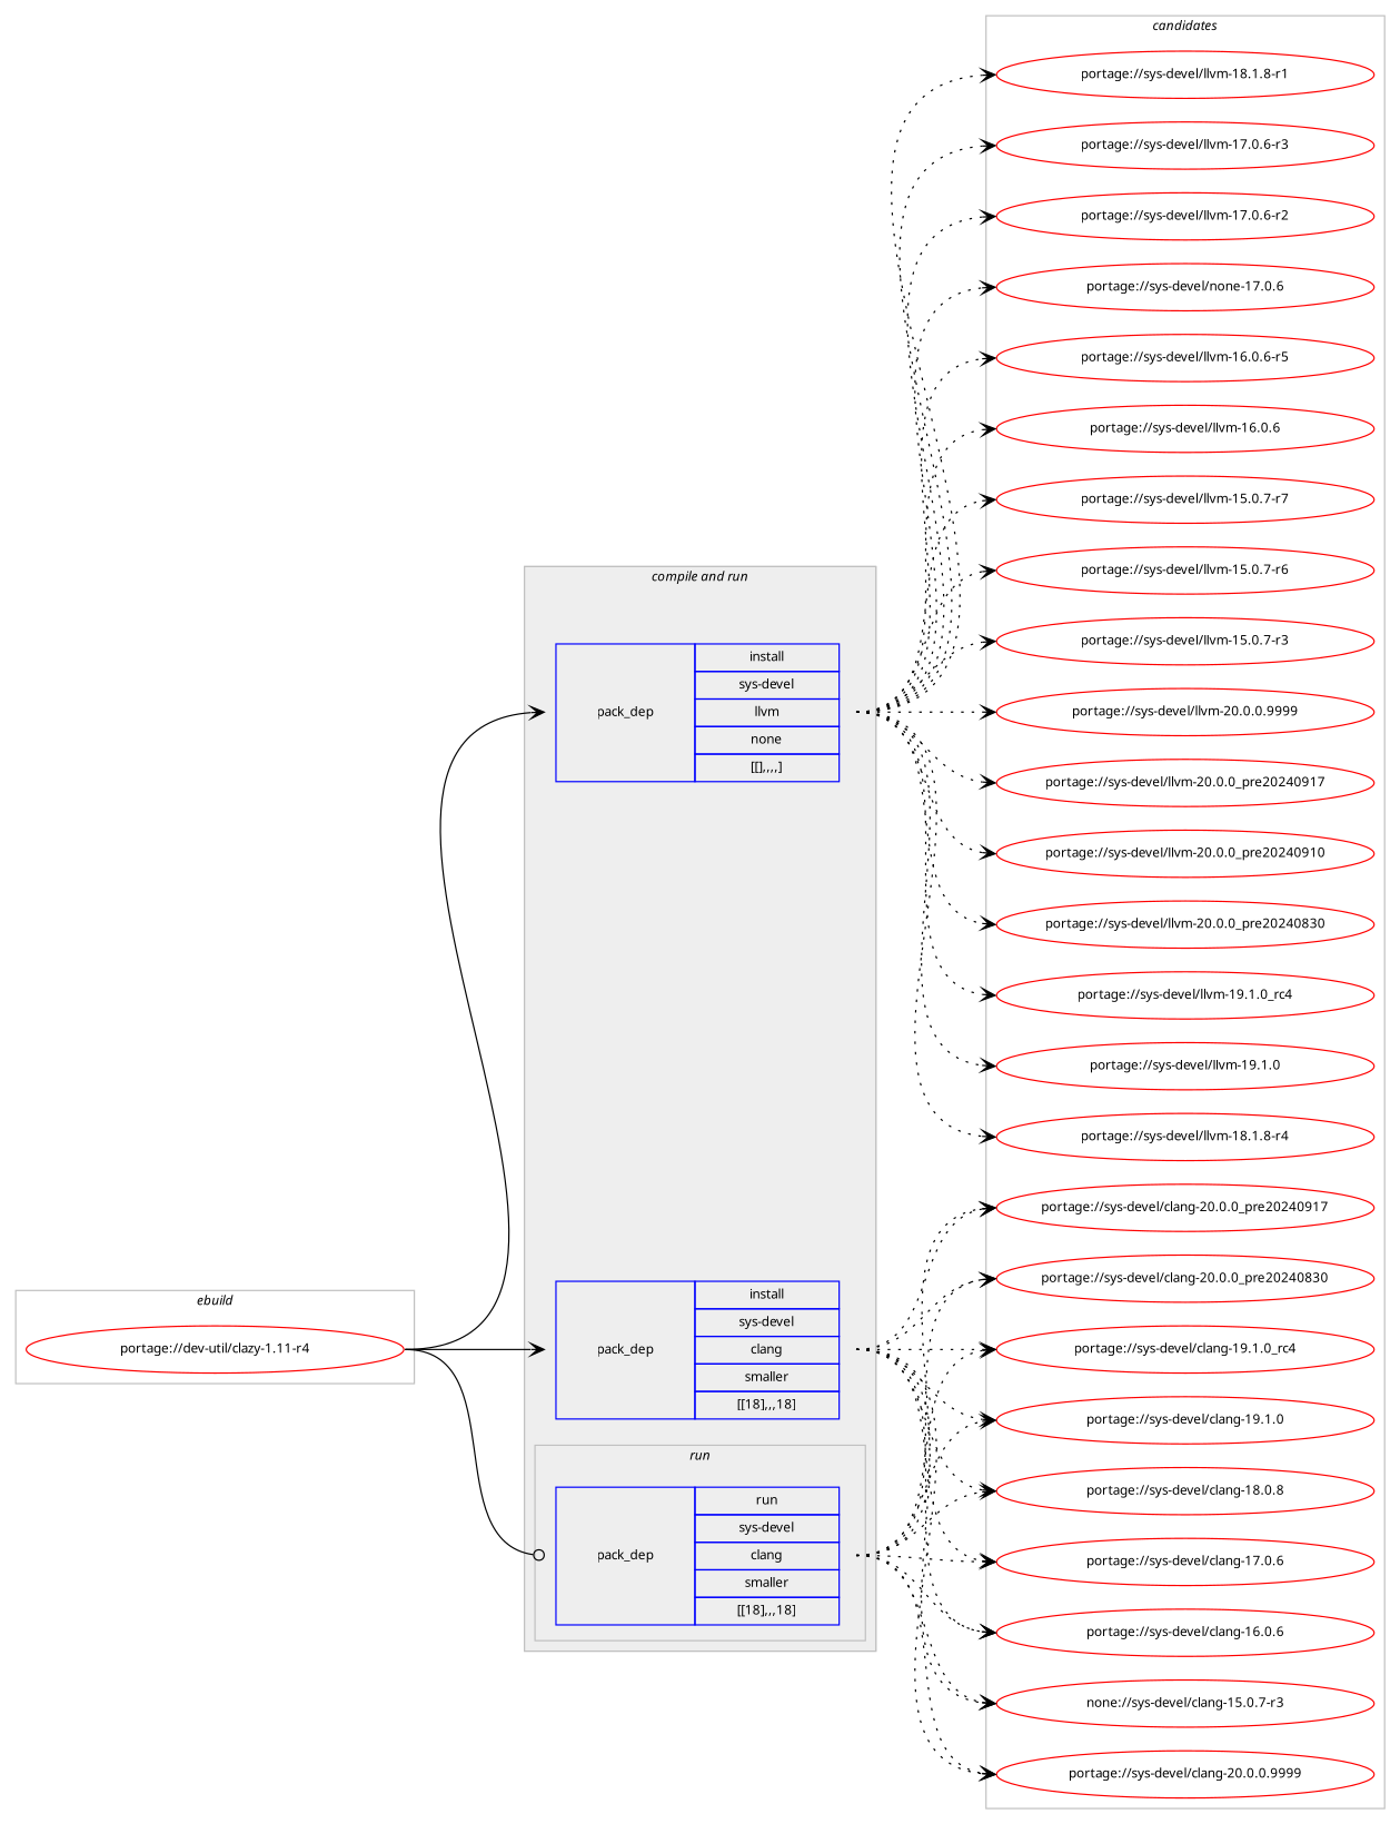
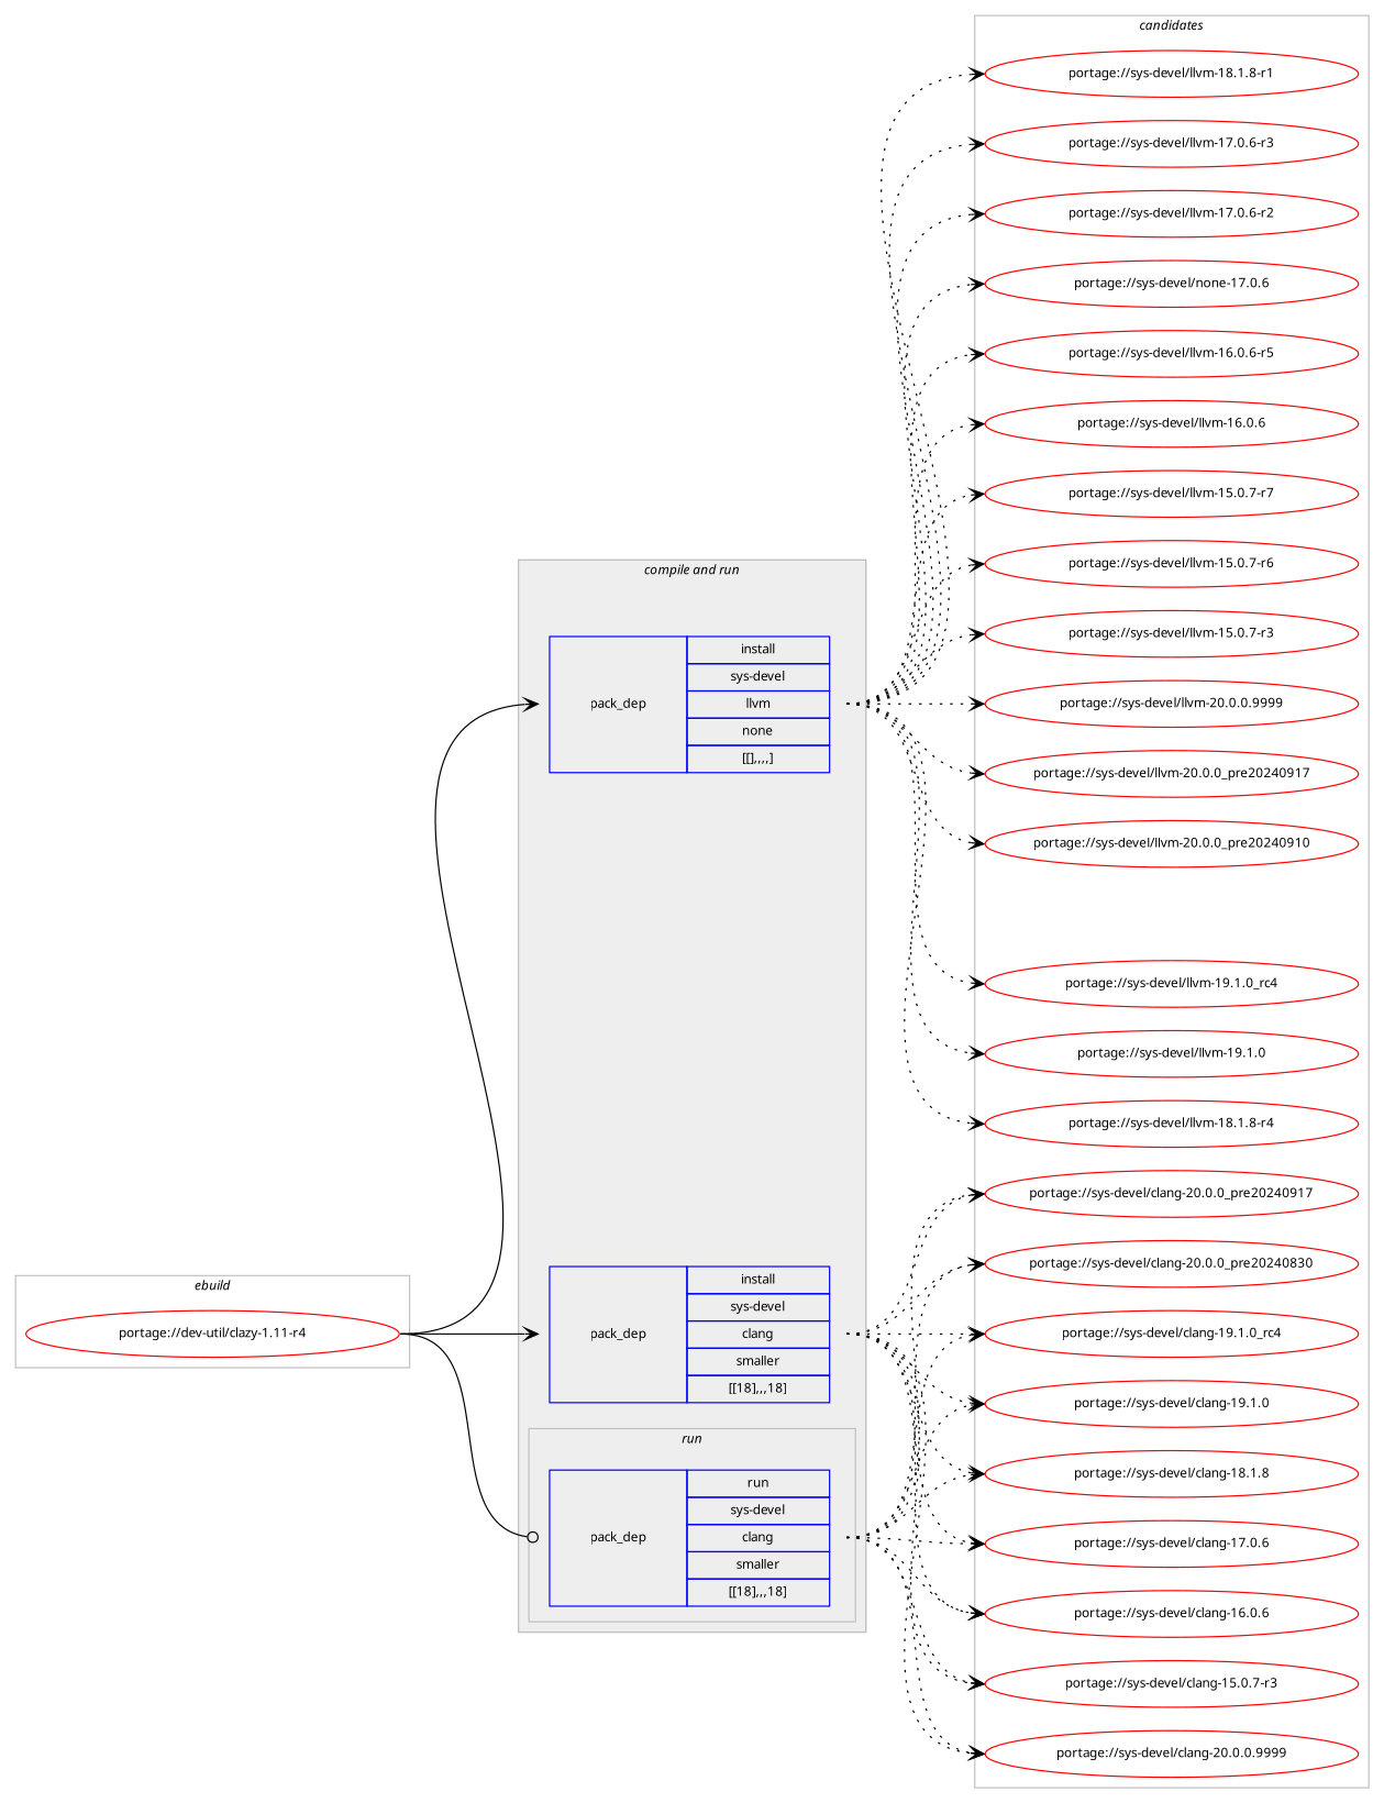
  digraph {
    compound=true
    concentrate=true
    fontname="Noto Sans"
    fontsize=10
    newrank=true
    rankdir=LR
    ranksep=1.5
    node [color=red fontname="Noto Sans" fontsize=10]
    edge [arrowhead=vee fontname="Noto Sans" headport=w style=dotted tailport=e weight=100]
    n1 [label="portage://dev-util/clazy-1.11-r4" width=4]
    n2 [color=blue label=<<TABLE BORDER="0" CELLBORDER="1" CELLSPACING="0" CELLPADDING="4" WIDTH="220"><TR><TD ROWSPAN="6" CELLPADDING="30">pack_dep</TD></TR><TR><TD WIDTH="110">install</TD></TR><TR><TD>sys-devel</TD></TR><TR><TD>clang</TD></TR><TR><TD>smaller</TD></TR><TR><TD>[[18],,,18]</TD></TR></TABLE>> shape=none]
    n3 [color=blue label=<<TABLE BORDER="0" CELLBORDER="1" CELLSPACING="0" CELLPADDING="4" WIDTH="220"><TR><TD ROWSPAN="6" CELLPADDING="30">pack_dep</TD></TR><TR><TD WIDTH="110">install</TD></TR><TR><TD>sys-devel</TD></TR><TR><TD>llvm</TD></TR><TR><TD>none</TD></TR><TR><TD>[[],,,,]</TD></TR></TABLE>> shape=none]
    n4 [color=blue label=<<TABLE BORDER="0" CELLBORDER="1" CELLSPACING="0" CELLPADDING="4" WIDTH="220"><TR><TD ROWSPAN="6" CELLPADDING="30">pack_dep</TD></TR><TR><TD WIDTH="110">run</TD></TR><TR><TD>sys-devel</TD></TR><TR><TD>clang</TD></TR><TR><TD>smaller</TD></TR><TR><TD>[[18],,,18]</TD></TR></TABLE>> shape=none]
    n5 [label="portage://sys-devel/clang-20.0.0.9999" width=4]
    n6 [label="portage://sys-devel/clang-20.0.0_pre20240917" width=4]
    n7 [label="portage://sys-devel/clang-20.0.0_pre20240830" width=4]
    n8 [label="portage://sys-devel/clang-19.1.0_rc4" width=4]
    n9 [label="portage://sys-devel/clang-19.1.0" width=4]
-   n10 [label="portage://sys-devel/clang-18.0.8" width=4]
+   n10 [label="portage://sys-devel/clang-18.1.8" width=4]
    n11 [label="portage://sys-devel/clang-17.0.6" width=4]
    n12 [label="portage://sys-devel/clang-16.0.6" width=4]
-   n13 [label="none://sys-devel/clang-15.0.7-r3" width=4]
+   n13 [label="portage://sys-devel/clang-15.0.7-r3" width=4]
    n14 [label="portage://sys-devel/llvm-20.0.0.9999" width=4]
    n15 [label="portage://sys-devel/llvm-20.0.0_pre20240917" width=4]
    n16 [label="portage://sys-devel/llvm-20.0.0_pre20240910" width=4]
-   n17 [label="portage://sys-devel/llvm-20.0.0_pre20240830" width=4]
    n18 [label="portage://sys-devel/llvm-19.1.0_rc4" width=4]
    n19 [label="portage://sys-devel/llvm-19.1.0" width=4]
    n20 [label="portage://sys-devel/llvm-18.1.8-r4" width=4]
    n21 [label="portage://sys-devel/llvm-18.1.8-r1" width=4]
    n22 [label="portage://sys-devel/llvm-17.0.6-r3" width=4]
    n23 [label="portage://sys-devel/llvm-17.0.6-r2" width=4]
    n24 [label="portage://sys-devel/none-17.0.6" width=4]
    n25 [label="portage://sys-devel/llvm-16.0.6-r5" width=4]
    n26 [label="portage://sys-devel/llvm-16.0.6" width=4]
    n27 [label="portage://sys-devel/llvm-15.0.7-r7" width=4]
    n28 [label="portage://sys-devel/llvm-15.0.7-r6" width=4]
    n29 [label="portage://sys-devel/llvm-15.0.7-r3" width=4]
    subgraph cluster_1 {
      color=gray
      label=<<i>ebuild</i>>
      n1
    }
    subgraph cluster_2 {
      color=gray
      label=<<i>dependencies</i>>
      subgraph cluster_3 {
        color=gray
        fillcolor="#eeeeee"
        label=<<i>compile</i>>
        style=filled
        subgraph sub_4 {
          color=gray
          fillcolor="#eeeeee"
          label=<<i>compile</i>>
          style=filled
          n2
        }
        subgraph sub_5 {
          color=gray
          fillcolor="#eeeeee"
          label=<<i>compile</i>>
          style=filled
          n3
        }
      }
      subgraph cluster_6 {
        color=gray
        fillcolor="#eeeeee"
        label=<<i>compile and run</i>>
        style=filled
      }
      subgraph cluster_7 {
        color=gray
        fillcolor="#eeeeee"
        label=<<i>run</i>>
        style=filled
        subgraph sub_8 {
          color=gray
          fillcolor="#eeeeee"
          label=<<i>run</i>>
          style=filled
          n4
        }
      }
    }
    subgraph cluster_9 {
      color=gray
      label=<<i>candidates</i>>
      rank=same
      subgraph sub_10 {
        color=black
        label=<<i>candidates</i>>
        nodesep=1
        rank=same
        n5
        n6
        n7
        n8
        n9
        n10
        n11
        n12
        n13
      }
      subgraph sub_11 {
        color=black
        label=<<i>candidates</i>>
        nodesep=1
        rank=same
        n14
        n15
        n16
-       n17
        n18
        n19
        n20
        n21
        n22
        n23
        n24
        n25
        n26
        n27
        n28
        n29
      }
      subgraph sub_12 {
        color=black
        label=<<i>candidates</i>>
        nodesep=1
        rank=same
        n5
        n6
        n7
        n8
        n9
        n10
        n11
        n12
        n13
      }
    }
    n1 -> n2 [style=solid weight=20]
    n1 -> n3 [style=solid weight=20]
    n1 -> n4 [arrowhead=odot style=solid weight=20]
    n2 -> n5
    n2 -> n6
    n2 -> n7
    n2 -> n8
    n2 -> n9
    n2 -> n10
    n2 -> n11
    n2 -> n12
    n2 -> n13
    n3 -> n14
    n3 -> n15
    n3 -> n16
-   n3 -> n17
    n3 -> n18
    n3 -> n19
    n3 -> n20
    n3 -> n21
    n3 -> n22
    n3 -> n23
    n3 -> n24
    n3 -> n25
    n3 -> n26
    n3 -> n27
    n3 -> n28
    n3 -> n29
    n4 -> n5
    n4 -> n6
    n4 -> n7
    n4 -> n8
    n4 -> n9
    n4 -> n10
    n4 -> n11
    n4 -> n12
    n4 -> n13
  }
